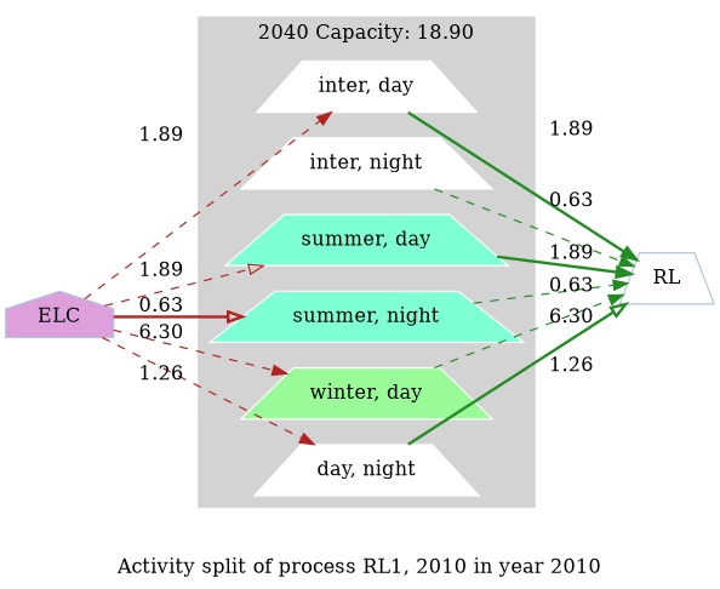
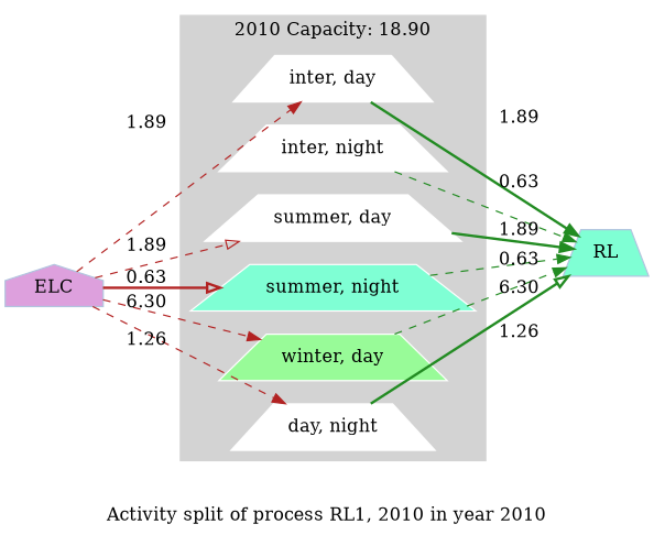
  strict digraph {
    compound=True
    concentrate=True
    label="Activity split of process RL1, 2010 in year 2010"
    rankdir=LR
    splines=False
    node [color=white fillcolor=white shape=trapezium style=filled]
    edge [arrowhead=normal color=forestgreen style=dashed]
    "inter, day"
    "inter, night"
-   "summer, day" [fillcolor=aquamarine]
+   "summer, day"
    "summer, night" [fillcolor=aquamarine]
    "winter, day" [fillcolor=palegreen]
    n6 [label="day, night"]
    ELC [color=lightsteelblue fillcolor=plum fontcolor=black shape=house]
-   RL [color=lightsteelblue fontcolor=black]
+   RL [color=lightsteelblue fillcolor=aquamarine fontcolor=black]
    subgraph cluster_1 {
      color=lightgrey
-     label="2040 Capacity: 18.90"
+     label="2010 Capacity: 18.90"
      rank=same
      style=filled
      "inter, day"
      "inter, night"
      "summer, day"
      "summer, night"
      "winter, day"
      n6
    }
    subgraph sub_2 {
      ELC
      RL
    }
    subgraph sub_3 {
      "inter, day"
      "inter, night"
      "summer, day"
      "summer, night"
      "winter, day"
      n6
      ELC
    }
    subgraph sub_4 {
      "inter, day"
      "inter, night"
      "summer, day"
      "summer, night"
      "winter, day"
      n6
      RL
    }
    "inter, day" -> RL [label=1.89 style=bold]
    "inter, night" -> RL [label=0.63]
    "summer, day" -> RL [label=1.89 style=bold]
    "summer, night" -> RL [label=0.63]
    "winter, day" -> RL [label=6.30]
    n6 -> RL [arrowhead=onormal label=1.26 style=bold]
    ELC -> "inter, day" [color=firebrick label=1.89]
    ELC -> "summer, day" [arrowhead=onormal color=firebrick label=1.89]
    ELC -> "summer, night" [arrowhead=onormal color=firebrick label=0.63 style=bold]
    ELC -> "winter, day" [color=firebrick label=6.30]
    ELC -> n6 [color=firebrick label=1.26]
  }
